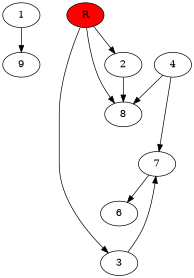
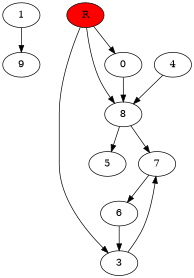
  digraph {
    1
    9
-   2
+   2 [label=0]
    8
    3
    7
    6
    4
+   5
    R [fillcolor="#ff0000" style=filled]
    1 -> 9
    2 -> 8
-   4 -> 7
+   8 -> 7
+   8 -> 5
    3 -> 7
    7 -> 6
+   6 -> 3
    4 -> 8
    R -> 2
    R -> 8
    R -> 3
  }
